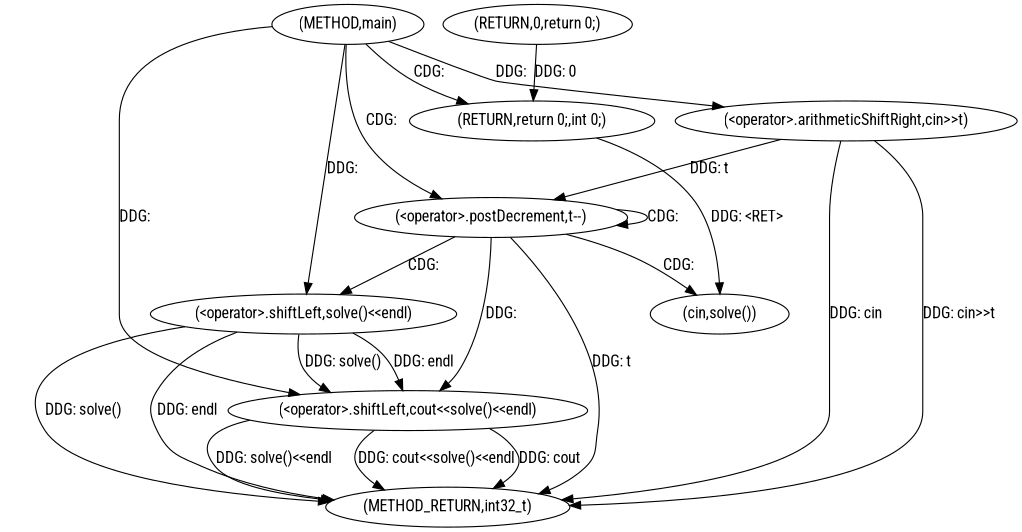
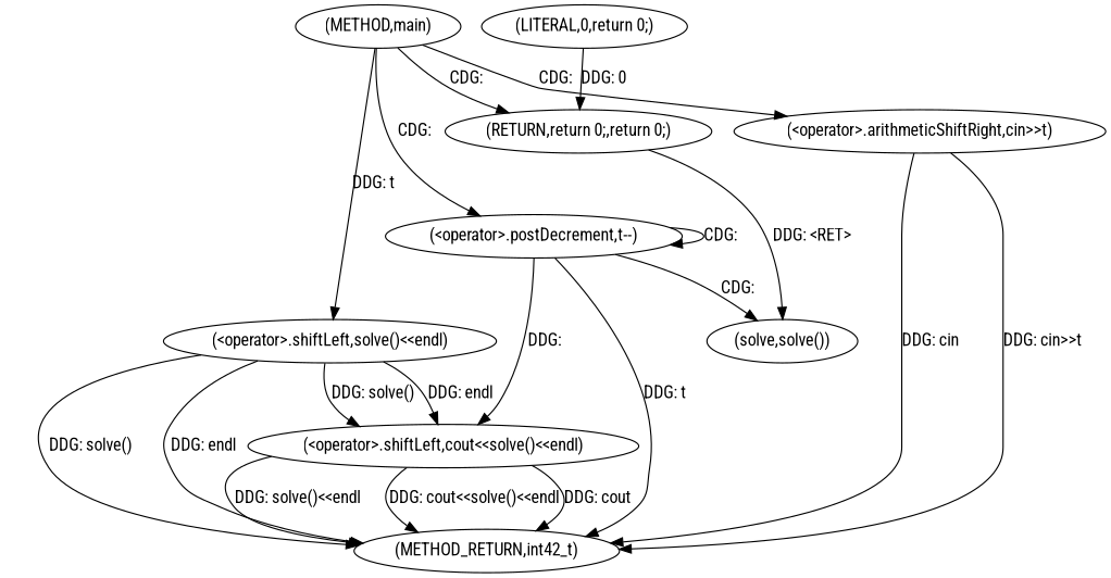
  digraph {
    fontname="Roboto Condensed"
    node [fontname="Roboto Condensed"]
    edge [fontname="Roboto Condensed"]
    n1 [label="(METHOD,main)"]
    n2 [label="(<operator>.arithmeticShiftRight,cin>>t)"]
-   n3 [label="(RETURN,return 0;,int 0;)"]
+   n3 [label="(RETURN,return 0;,return 0;)"]
    n4 [label="(<operator>.postDecrement,t--)"]
    n5 [label="(<operator>.shiftLeft,cout<<solve()<<endl)"]
    n6 [label="(<operator>.shiftLeft,solve()<<endl)"]
-   n7 [label="(METHOD_RETURN,int32_t)"]
-   n8 [label="(cin,solve())"]
-   n9 [label="(RETURN,0,return 0;)"]
-   n1 -> n2 [label="DDG: "]
+   n7 [label="(METHOD_RETURN,int42_t)"]
+   n8 [label="(solve,solve())"]
+   n9 [label="(LITERAL,0,return 0;)"]
+   n1 -> n2 [label="CDG: "]
    n1 -> n3 [label="CDG: "]
    n1 -> n4 [label="CDG: "]
-   n1 -> n5 [label="DDG: "]
-   n1 -> n6 [label="DDG: "]
-   n2 -> n4 [label="DDG: t"]
+   n1 -> n6 [label="DDG: t"]
    n2 -> n7 [label="DDG: cin>>t"]
    n2 -> n7 [label="DDG: cin"]
    n3 -> n8 [label="DDG: <RET>"]
    n4 -> n4 [label="CDG: "]
    n4 -> n5 [label="DDG: "]
-   n4 -> n6 [label="CDG: "]
    n4 -> n7 [label="DDG: t"]
    n4 -> n8 [label="CDG: "]
    n5 -> n7 [label="DDG: solve()<<endl"]
    n5 -> n7 [label="DDG: cout<<solve()<<endl"]
    n5 -> n7 [label="DDG: cout"]
    n6 -> n5 [label="DDG: solve()"]
    n6 -> n5 [label="DDG: endl"]
    n6 -> n7 [label="DDG: solve()"]
    n6 -> n7 [label="DDG: endl"]
    n9 -> n3 [label="DDG: 0"]
  }
